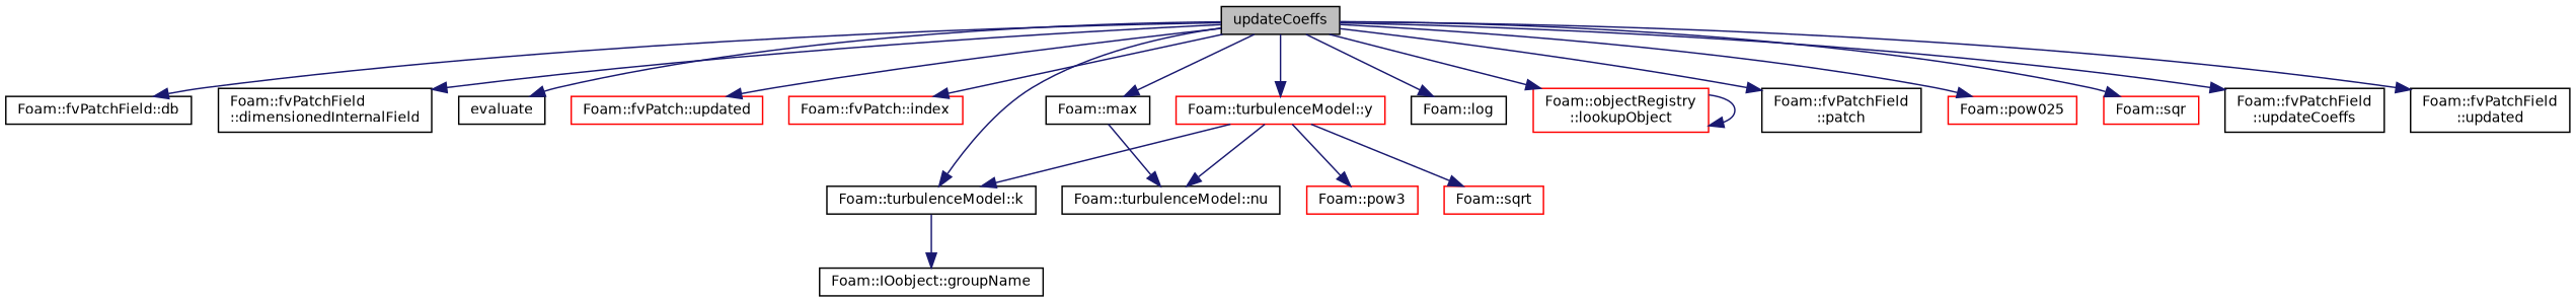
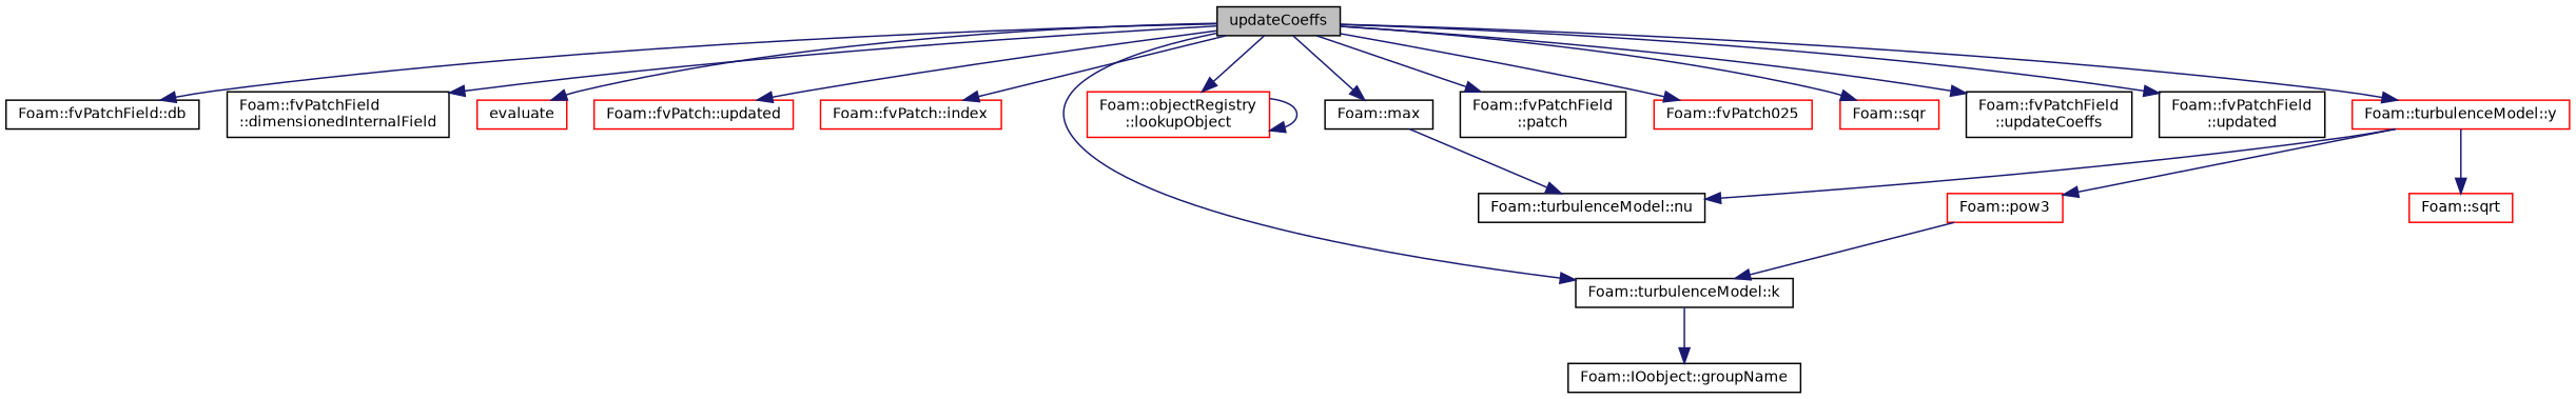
  digraph {
    rankdir=TB
    node [color=black fontname=Helvetica fontsize=10 shape=record]
    edge [color=midnightblue fontname=Helvetica fontsize=10 labelfontname=Helvetica labelfontsize=10 style=solid]
    n1 [fillcolor=grey75 fontcolor=black height=0.2 label=updateCoeffs style=filled width=0.4]
    n2 [height=0.2 label="Foam::fvPatchField::db" width=0.4]
    n3 [height=0.2 label="Foam::fvPatchField\l::dimensionedInternalField" width=0.4]
-   n4 [height=0.2 label=evaluate width=0.4]
+   n4 [color=red height=0.2 label=evaluate width=0.4]
    n5 [color=red height=0.2 label="Foam::fvPatch::updated" width=0.4]
    n6 [color=red height=0.2 label="Foam::fvPatch::index" width=0.4]
    n7 [height=0.2 label="Foam::turbulenceModel::k" width=0.4]
-   n8 [height=0.2 label="Foam::log" width=0.4]
    n9 [color=red height=0.2 label="Foam::objectRegistry\l::lookupObject" width=0.4]
    n10 [height=0.2 label="Foam::max" width=0.4]
    n11 [height=0.2 label="Foam::fvPatchField\l::patch" width=0.4]
-   n12 [color=red height=0.2 label="Foam::pow025" width=0.4]
+   n12 [color=red height=0.2 label="Foam::fvPatch025" width=0.4]
    n13 [color=red height=0.2 label="Foam::sqr" width=0.4]
    n14 [height=0.2 label="Foam::fvPatchField\l::updateCoeffs" width=0.4]
    n15 [height=0.2 label="Foam::fvPatchField\l::updated" width=0.4]
    n16 [color=red height=0.2 label="Foam::turbulenceModel::y" width=0.4]
    n17 [height=0.2 label="Foam::IOobject::groupName" width=0.4]
    n18 [height=0.2 label="Foam::turbulenceModel::nu" width=0.4]
    n19 [color=red height=0.2 label="Foam::pow3" width=0.4]
    n20 [color=red height=0.2 label="Foam::sqrt" width=0.4]
    n1 -> n2
    n1 -> n3
    n1 -> n4
    n1 -> n5
    n1 -> n6
    n1 -> n7
-   n1 -> n8
    n1 -> n9
    n1 -> n10
    n1 -> n11
    n1 -> n12
    n1 -> n13
    n1 -> n14
    n1 -> n15
    n1 -> n16
    n7 -> n17
    n9 -> n9
    n10 -> n18
-   n16 -> n7
+   n19 -> n7
    n16 -> n18
    n16 -> n19
    n16 -> n20
  }
